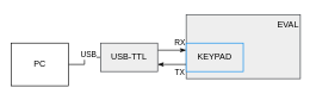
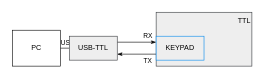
  <mxCell id="0" />
  <mxCell id="1" parent="0" />
- <mxCell id="2" value="EVAL" style="rounded=0;whiteSpace=wrap;html=1;align=right;verticalAlign=top;fillColor=#eeeeee;strokeColor=#36393d;" vertex="1" parent="1"><mxGeometry x="260" y="20" width="160" height="90" as="geometry" /></mxCell>
+ <mxCell id="2" value="TTL" style="rounded=0;whiteSpace=wrap;html=1;align=right;verticalAlign=top;fillColor=#eeeeee;strokeColor=#36393d;" vertex="1" parent="1"><mxGeometry x="260" y="20" width="160" height="90" as="geometry" /></mxCell>
  <mxCell id="3" style="edgeStyle=orthogonalEdgeStyle;rounded=0;orthogonalLoop=1;jettySize=auto;html=1;exitX=1;exitY=0.5;exitDx=0;exitDy=0;entryX=0;entryY=0.5;entryDx=0;entryDy=0;strokeColor=default;endArrow=none;endFill=0;" edge="1" parent="1" source="5" target="8"><mxGeometry relative="1" as="geometry" /></mxCell>
  <mxCell id="4" value="USB" style="edgeLabel;html=1;align=center;verticalAlign=middle;resizable=0;points=[];" vertex="1" connectable="0" parent="3"><mxGeometry x="-0.1" y="-1" relative="1" as="geometry"><mxPoint x="4" y="-11" as="offset" /></mxGeometry></mxCell>
- <mxCell id="5" value="PC" style="rounded=0;whiteSpace=wrap;html=1;" vertex="1" parent="1"><mxGeometry x="15" y="60" width="80" height="60" as="geometry" /></mxCell>
+ <mxCell id="5" value="PC" style="rounded=0;whiteSpace=wrap;html=1;" vertex="1" parent="1"><mxGeometry x="20" y="50" width="80" height="60" as="geometry" /></mxCell>
  <mxCell id="6" style="edgeStyle=orthogonalEdgeStyle;rounded=0;orthogonalLoop=1;jettySize=auto;html=1;exitX=1;exitY=0.25;exitDx=0;exitDy=0;entryX=0;entryY=0.25;entryDx=0;entryDy=0;endArrow=classicThin;endFill=1;" edge="1" parent="1" source="8" target="11"><mxGeometry relative="1" as="geometry" /></mxCell>
  <mxCell id="7" value="RX" style="edgeLabel;html=1;align=center;verticalAlign=middle;resizable=0;points=[];" vertex="1" connectable="0" parent="6"><mxGeometry x="0.59" relative="1" as="geometry"><mxPoint x="-2" y="-10" as="offset" /></mxGeometry></mxCell>
- <mxCell id="8" value="USB-TTL" style="rounded=0;whiteSpace=wrap;html=1;fillColor=#eeeeee;strokeColor=#36393d;" vertex="1" parent="1"><mxGeometry x="140" y="60" width="80" height="40" as="geometry" /></mxCell>
+ <mxCell id="8" value="USB-TTL" style="rounded=0;whiteSpace=wrap;html=1;fillColor=#eeeeee;strokeColor=#36393d;" vertex="1" parent="1"><mxGeometry x="115" y="60" width="80" height="40" as="geometry" /></mxCell>
  <mxCell id="9" style="edgeStyle=orthogonalEdgeStyle;rounded=0;orthogonalLoop=1;jettySize=auto;html=1;exitX=0;exitY=0.75;exitDx=0;exitDy=0;entryX=1;entryY=0.75;entryDx=0;entryDy=0;endArrow=classicThin;endFill=1;" edge="1" parent="1" source="11" target="8"><mxGeometry relative="1" as="geometry" /></mxCell>
  <mxCell id="10" value="TX" style="edgeLabel;html=1;align=center;verticalAlign=middle;resizable=0;points=[];" vertex="1" connectable="0" parent="9"><mxGeometry x="-0.64" y="1" relative="1" as="geometry"><mxPoint x="-3" y="9" as="offset" /></mxGeometry></mxCell>
  <mxCell id="11" value="KEYPAD" style="rounded=0;whiteSpace=wrap;html=1;fillColor=#eeeeee;strokeColor=#0088ee;" vertex="1" parent="1"><mxGeometry x="260" y="60" width="80" height="40" as="geometry" /></mxCell>
